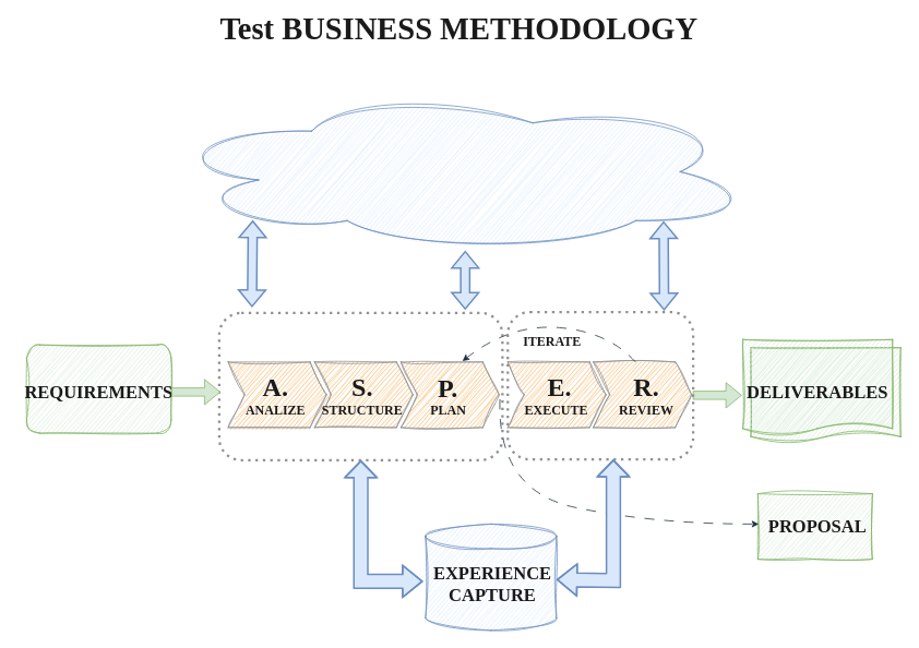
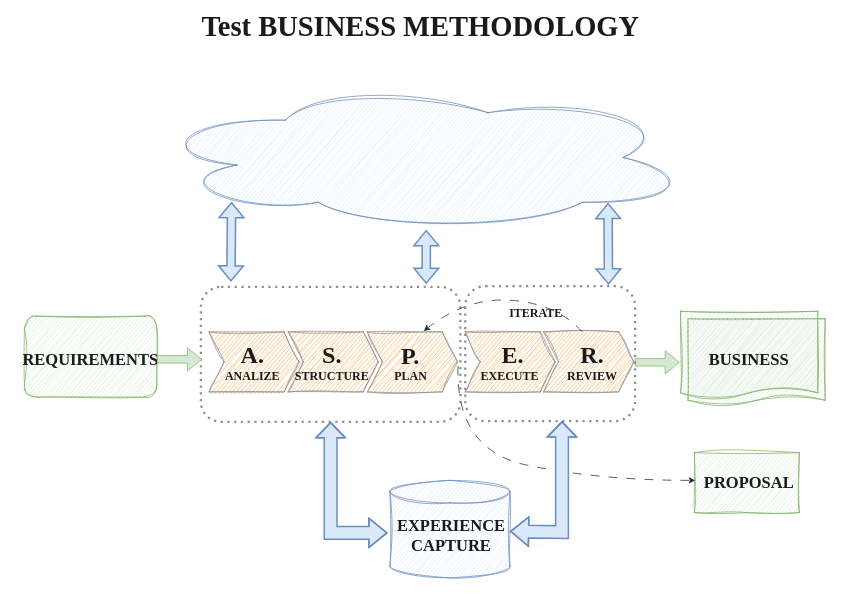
  <mxCell id="0" />
  <mxCell id="1" parent="0" />
  <mxCell id="2" value="&lt;h1&gt;&lt;br&gt;&lt;/h1&gt;" style="shape=document;whiteSpace=wrap;html=1;boundedLbl=1;size=0;labelBackgroundColor=none;fillColor=#d5e8d4;strokeColor=#82b366;sketch=1;jiggle=2;curveFitting=1;align=center;verticalAlign=middle;fontFamily=Helvetica;fontSize=12;" parent="1" vertex="1"><mxGeometry x="925" y="603" width="140" height="80" as="geometry" /></mxCell>
  <mxCell id="3" value="" style="shape=step;perimeter=stepPerimeter;whiteSpace=wrap;html=1;fixedSize=1;sketch=1;jiggle=2;curveFitting=1;strokeColor=#909090;align=center;verticalAlign=middle;fontFamily=Helvetica;fontSize=12;fontColor=#1A1A1A;labelBackgroundColor=none;fillColor=#F5AB50;" parent="1" vertex="1"><mxGeometry x="278" y="442" width="120" height="80" as="geometry" /></mxCell>
  <mxCell id="4" value="" style="shape=step;perimeter=stepPerimeter;whiteSpace=wrap;html=1;fixedSize=1;sketch=1;jiggle=2;curveFitting=1;strokeColor=#909090;align=center;verticalAlign=middle;fontFamily=Helvetica;fontSize=12;fontColor=#1A1A1A;labelBackgroundColor=none;fillColor=#F5AB50;" parent="1" vertex="1"><mxGeometry x="383.5" y="442" width="120" height="80" as="geometry" /></mxCell>
  <mxCell id="5" value="" style="shape=step;perimeter=stepPerimeter;whiteSpace=wrap;html=1;fixedSize=1;sketch=1;jiggle=2;curveFitting=1;strokeColor=#909090;align=center;verticalAlign=middle;fontFamily=Helvetica;fontSize=12;fontColor=#1A1A1A;labelBackgroundColor=none;fillColor=#F5AB50;" parent="1" vertex="1"><mxGeometry x="619.5" y="442" width="120" height="80" as="geometry" /></mxCell>
  <mxCell id="6" value="" style="shape=step;perimeter=stepPerimeter;whiteSpace=wrap;html=1;fixedSize=1;sketch=1;jiggle=2;curveFitting=1;strokeColor=#909090;align=center;verticalAlign=middle;fontFamily=Helvetica;fontSize=12;fontColor=#1A1A1A;labelBackgroundColor=none;fillColor=#F5AB50;" parent="1" vertex="1"><mxGeometry x="489" y="442" width="120" height="80" as="geometry" /></mxCell>
  <mxCell id="7" value="" style="shape=step;perimeter=stepPerimeter;whiteSpace=wrap;html=1;fixedSize=1;sketch=1;jiggle=2;curveFitting=1;strokeColor=#909090;align=center;verticalAlign=middle;fontFamily=Helvetica;fontSize=12;fontColor=#1A1A1A;labelBackgroundColor=none;fillColor=#F5AB50;" parent="1" vertex="1"><mxGeometry x="724" y="442" width="120" height="80" as="geometry" /></mxCell>
  <mxCell id="8" value="" style="rounded=1;whiteSpace=wrap;html=1;sketch=1;jiggle=2;curveFitting=1;strokeColor=#82b366;align=center;verticalAlign=middle;fontFamily=Helvetica;fontSize=12;labelBackgroundColor=none;fillColor=#d5e8d4;" parent="1" vertex="1"><mxGeometry x="31.75" y="421" width="176.5" height="108" as="geometry" /></mxCell>
  <mxCell id="9" value="" style="shape=cylinder3;whiteSpace=wrap;html=1;boundedLbl=1;backgroundOutline=1;size=15;strokeColor=#6c8ebf;align=center;verticalAlign=middle;fontFamily=Helvetica;fontSize=12;labelBackgroundColor=none;fillColor=#dae8fc;sketch=1;curveFitting=1;jiggle=2;" parent="1" vertex="1"><mxGeometry x="519" y="640" width="160" height="130" as="geometry" /></mxCell>
  <mxCell id="10" value="&lt;h1&gt;&lt;br&gt;&lt;/h1&gt;" style="shape=document;whiteSpace=wrap;html=1;boundedLbl=1;size=0.109;labelBackgroundColor=none;fillColor=#d5e8d4;strokeColor=#82b366;sketch=1;jiggle=2;curveFitting=1;align=center;verticalAlign=middle;fontFamily=Helvetica;fontSize=12;" parent="1" vertex="1"><mxGeometry x="916.5" y="424.5" width="183" height="115" as="geometry" /></mxCell>
  <mxCell id="11" value="" style="rounded=1;whiteSpace=wrap;html=1;strokeWidth=3;dashed=1;dashPattern=1 2;glass=1;labelBackgroundColor=none;fillColor=none;strokeColor=#909090;fontColor=#1A1A1A;" parent="1" vertex="1"><mxGeometry x="267" y="382" width="346" height="180" as="geometry" /></mxCell>
  <mxCell id="12" value="&lt;h1&gt;&lt;br&gt;&lt;/h1&gt;" style="shape=document;whiteSpace=wrap;html=1;boundedLbl=1;size=0.109;labelBackgroundColor=none;fillColor=#d5e8d4;strokeColor=#82b366;sketch=1;jiggle=2;curveFitting=1;align=center;verticalAlign=middle;fontFamily=Helvetica;fontSize=12;" parent="1" vertex="1"><mxGeometry x="906.5" y="414.5" width="183" height="115" as="geometry" /></mxCell>
  <mxCell id="13" value="&lt;h1&gt;&lt;br&gt;&lt;/h1&gt;" style="ellipse;shape=cloud;whiteSpace=wrap;html=1;align=center;labelBackgroundColor=none;fillColor=#dae8fc;strokeColor=#6c8ebf;sketch=1;curveFitting=1;jiggle=2;fillStyle=hachure;" parent="1" vertex="1"><mxGeometry x="200" y="110" width="720" height="199" as="geometry" /></mxCell>
  <mxCell id="14" value="" style="shape=flexArrow;endArrow=classic;startArrow=classic;html=1;rounded=0;labelBackgroundColor=none;fontColor=default;fillStyle=solid;strokeColor=#6c8ebf;entryX=0.15;entryY=0.798;entryDx=0;entryDy=0;entryPerimeter=0;strokeWidth=2;fillColor=#dae8fc;" parent="1" target="13" edge="1"><mxGeometry width="100" height="100" relative="1" as="geometry"><mxPoint x="307" y="375" as="sourcePoint" /><mxPoint x="312.5" y="303" as="targetPoint" /></mxGeometry></mxCell>
  <mxCell id="15" value="" style="shape=flexArrow;endArrow=classic;startArrow=classic;html=1;rounded=0;labelBackgroundColor=none;fontColor=default;fillStyle=solid;strokeColor=#6c8ebf;entryX=0.847;entryY=0.804;entryDx=0;entryDy=0;entryPerimeter=0;strokeWidth=2;fillColor=#dae8fc;" parent="1" target="13" edge="1"><mxGeometry width="100" height="100" relative="1" as="geometry"><mxPoint x="810.5" y="379" as="sourcePoint" /><mxPoint x="810.5" y="307" as="targetPoint" /></mxGeometry></mxCell>
  <mxCell id="16" value="" style="shape=flexArrow;endArrow=classic;startArrow=classic;html=1;rounded=0;labelBackgroundColor=none;fontColor=default;fillStyle=solid;strokeColor=#6c8ebf;strokeWidth=2;fillColor=#dae8fc;" parent="1" edge="1"><mxGeometry width="100" height="100" relative="1" as="geometry"><mxPoint x="567.5" y="378" as="sourcePoint" /><mxPoint x="567.5" y="306" as="targetPoint" /></mxGeometry></mxCell>
  <mxCell id="17" value="" style="curved=1;endArrow=classic;html=1;rounded=0;hachureGap=4;fontFamily=Architects Daughter;fontSource=https%3A%2F%2Ffonts.googleapis.com%2Fcss%3Ffamily%3DArchitects%2BDaughter;entryX=0.572;entryY=-0.014;entryDx=0;entryDy=0;entryPerimeter=0;dashed=1;dashPattern=12 12;labelBackgroundColor=none;fontColor=default;strokeColor=#182E3E;" parent="1" edge="1"><mxGeometry width="50" height="50" relative="1" as="geometry"><mxPoint x="775.5" y="442" as="sourcePoint" /><mxPoint x="564.14" y="440.88" as="targetPoint" /><Array as="points"><mxPoint x="742.5" y="405" /><mxPoint x="622.5" y="395" /></Array></mxGeometry></mxCell>
- <mxCell id="18" value="&lt;b&gt;&lt;font style=&quot;font-size: 16px;&quot;&gt;ITERATE&lt;/font&gt;&lt;/b&gt;" style="text;html=1;align=center;verticalAlign=middle;whiteSpace=wrap;rounded=0;fontFamily=Architects Daughter;fontSource=https%3A%2F%2Ffonts.googleapis.com%2Fcss%3Ffamily%3DArchitects%2BDaughter;labelBackgroundColor=none;fontColor=#1A1A1A;" parent="1" vertex="1"><mxGeometry x="643.5" y="401" width="60" height="30" as="geometry" /></mxCell>
+ <mxCell id="18" value="&lt;b&gt;&lt;font style=&quot;font-size: 16px;&quot;&gt;ITERATE&lt;/font&gt;&lt;/b&gt;" style="text;html=1;align=center;verticalAlign=middle;whiteSpace=wrap;rounded=0;fontFamily=Architects Daughter;fontSource=https%3A%2F%2Ffonts.googleapis.com%2Fcss%3Ffamily%3DArchitects%2BDaughter;labelBackgroundColor=none;fontColor=#1A1A1A;" parent="1" vertex="1"><mxGeometry x="683.5" y="401" width="60" height="30" as="geometry" /></mxCell>
  <mxCell id="19" value="&lt;div style=&quot;&quot;&gt;&lt;div style=&quot;&quot;&gt;&lt;b style=&quot;&quot;&gt;&lt;font style=&quot;font-size: 38px;&quot;&gt;Test BUSINESS METHODOLOGY&lt;/font&gt;&lt;/b&gt;&lt;/div&gt;&lt;/div&gt;" style="text;html=1;align=center;verticalAlign=middle;whiteSpace=wrap;rounded=0;fontFamily=Architects Daughter;fontSource=https%3A%2F%2Ffonts.googleapis.com%2Fcss%3Ffamily%3DArchitects%2BDaughter;labelBackgroundColor=none;fontColor=#1A1A1A;" parent="1" vertex="1"><mxGeometry x="130" y="20" width="860" height="30" as="geometry" /></mxCell>
  <mxCell id="20" value="&lt;div style=&quot;&quot;&gt;&lt;span style=&quot;font-size: 22px;&quot;&gt;&lt;b&gt;EXPERIENCE&lt;br&gt;CAPTURE&lt;/b&gt;&lt;/span&gt;&lt;br&gt;&lt;/div&gt;" style="text;html=1;align=center;verticalAlign=middle;whiteSpace=wrap;rounded=0;fontFamily=Architects Daughter;fontSource=https%3A%2F%2Ffonts.googleapis.com%2Fcss%3Ffamily%3DArchitects%2BDaughter;labelBackgroundColor=none;fontColor=#1A1A1A;" parent="1" vertex="1"><mxGeometry x="501" y="683.5" width="200" height="60" as="geometry" /></mxCell>
  <mxCell id="21" value="&lt;div style=&quot;&quot;&gt;&lt;span style=&quot;font-size: 22px;&quot;&gt;&lt;b&gt;REQUIREMENTS&lt;/b&gt;&lt;/span&gt;&lt;br&gt;&lt;/div&gt;" style="text;html=1;align=center;verticalAlign=middle;whiteSpace=wrap;rounded=0;fontFamily=Architects Daughter;fontSource=https%3A%2F%2Ffonts.googleapis.com%2Fcss%3Ffamily%3DArchitects%2BDaughter;labelBackgroundColor=none;fontColor=#1A1A1A;" parent="1" vertex="1"><mxGeometry x="20" y="449" width="200" height="60" as="geometry" /></mxCell>
  <mxCell id="22" value="&lt;div style=&quot;&quot;&gt;&lt;b style=&quot;&quot;&gt;&lt;font style=&quot;font-size: 32px;&quot;&gt;A.&lt;/font&gt;&lt;/b&gt;&lt;br&gt;&lt;/div&gt;" style="text;html=1;align=center;verticalAlign=middle;whiteSpace=wrap;rounded=0;fontFamily=Architects Daughter;fontSource=https%3A%2F%2Ffonts.googleapis.com%2Fcss%3Ffamily%3DArchitects%2BDaughter;labelBackgroundColor=none;fontColor=#1A1A1A;" parent="1" vertex="1"><mxGeometry x="320.5" y="443" width="30" height="60" as="geometry" /></mxCell>
  <mxCell id="23" value="&lt;div style=&quot;&quot;&gt;&lt;b style=&quot;&quot;&gt;&lt;font style=&quot;font-size: 32px;&quot;&gt;S.&lt;/font&gt;&lt;/b&gt;&lt;br&gt;&lt;/div&gt;" style="text;html=1;align=center;verticalAlign=middle;whiteSpace=wrap;rounded=0;fontFamily=Architects Daughter;fontSource=https%3A%2F%2Ffonts.googleapis.com%2Fcss%3Ffamily%3DArchitects%2BDaughter;labelBackgroundColor=none;fontColor=#1A1A1A;" parent="1" vertex="1"><mxGeometry x="426.5" y="443" width="30" height="60" as="geometry" /></mxCell>
  <mxCell id="24" value="&lt;div style=&quot;&quot;&gt;&lt;b style=&quot;&quot;&gt;&lt;font style=&quot;font-size: 32px;&quot;&gt;P.&lt;/font&gt;&lt;/b&gt;&lt;br&gt;&lt;/div&gt;" style="text;html=1;align=center;verticalAlign=middle;whiteSpace=wrap;rounded=0;fontFamily=Architects Daughter;fontSource=https%3A%2F%2Ffonts.googleapis.com%2Fcss%3Ffamily%3DArchitects%2BDaughter;labelBackgroundColor=none;fontColor=#1A1A1A;" parent="1" vertex="1"><mxGeometry x="531" y="443" width="30.5" height="61" as="geometry" /></mxCell>
  <mxCell id="25" value="&lt;div style=&quot;&quot;&gt;&lt;b style=&quot;&quot;&gt;&lt;font style=&quot;font-size: 32px;&quot;&gt;E.&lt;/font&gt;&lt;/b&gt;&lt;br&gt;&lt;/div&gt;" style="text;html=1;align=center;verticalAlign=middle;whiteSpace=wrap;rounded=0;fontFamily=Architects Daughter;fontSource=https%3A%2F%2Ffonts.googleapis.com%2Fcss%3Ffamily%3DArchitects%2BDaughter;labelBackgroundColor=none;fontColor=#1A1A1A;" parent="1" vertex="1"><mxGeometry x="667.5" y="443" width="30" height="60" as="geometry" /></mxCell>
  <mxCell id="26" value="&lt;div style=&quot;&quot;&gt;&lt;b style=&quot;&quot;&gt;&lt;font style=&quot;font-size: 32px;&quot;&gt;R.&lt;/font&gt;&lt;/b&gt;&lt;br&gt;&lt;/div&gt;" style="text;html=1;align=center;verticalAlign=middle;whiteSpace=wrap;rounded=0;fontFamily=Architects Daughter;fontSource=https%3A%2F%2Ffonts.googleapis.com%2Fcss%3Ffamily%3DArchitects%2BDaughter;labelBackgroundColor=none;fontColor=#1A1A1A;" parent="1" vertex="1"><mxGeometry x="773.5" y="443" width="30" height="60" as="geometry" /></mxCell>
  <mxCell id="27" value="&lt;b&gt;&lt;font style=&quot;font-size: 16px;&quot;&gt;ANALIZE&lt;/font&gt;&lt;/b&gt;" style="text;html=1;align=center;verticalAlign=middle;whiteSpace=wrap;rounded=0;fontFamily=Architects Daughter;fontSource=https%3A%2F%2Ffonts.googleapis.com%2Fcss%3Ffamily%3DArchitects%2BDaughter;fontSize=14;labelBackgroundColor=none;fontColor=#1A1A1A;" parent="1" vertex="1"><mxGeometry x="305.5" y="485" width="60" height="30" as="geometry" /></mxCell>
  <mxCell id="28" value="&lt;b&gt;&lt;font style=&quot;font-size: 16px;&quot;&gt;STRUCTURE&lt;/font&gt;&lt;/b&gt;" style="text;html=1;align=center;verticalAlign=middle;whiteSpace=wrap;rounded=0;fontFamily=Architects Daughter;fontSource=https%3A%2F%2Ffonts.googleapis.com%2Fcss%3Ffamily%3DArchitects%2BDaughter;fontSize=14;labelBackgroundColor=none;fontColor=#1A1A1A;" parent="1" vertex="1"><mxGeometry x="411.5" y="485" width="60" height="30" as="geometry" /></mxCell>
  <mxCell id="29" value="&lt;b&gt;&lt;font style=&quot;font-size: 16px;&quot;&gt;EXECUTE&lt;/font&gt;&lt;/b&gt;" style="text;html=1;align=center;verticalAlign=middle;whiteSpace=wrap;rounded=0;fontFamily=Architects Daughter;fontSource=https%3A%2F%2Ffonts.googleapis.com%2Fcss%3Ffamily%3DArchitects%2BDaughter;fontSize=14;labelBackgroundColor=none;fontColor=#1A1A1A;" parent="1" vertex="1"><mxGeometry x="648.5" y="485" width="60" height="30" as="geometry" /></mxCell>
  <mxCell id="30" value="&lt;b&gt;&lt;font style=&quot;font-size: 16px;&quot;&gt;PLAN&lt;/font&gt;&lt;/b&gt;" style="text;html=1;align=center;verticalAlign=middle;whiteSpace=wrap;rounded=0;fontFamily=Architects Daughter;fontSource=https%3A%2F%2Ffonts.googleapis.com%2Fcss%3Ffamily%3DArchitects%2BDaughter;fontSize=14;labelBackgroundColor=none;fontColor=#1A1A1A;" parent="1" vertex="1"><mxGeometry x="516.5" y="485" width="60" height="30" as="geometry" /></mxCell>
  <mxCell id="31" value="&lt;b&gt;&lt;font style=&quot;font-size: 16px;&quot;&gt;REVIEW&lt;/font&gt;&lt;/b&gt;" style="text;html=1;align=center;verticalAlign=middle;whiteSpace=wrap;rounded=0;fontFamily=Architects Daughter;fontSource=https%3A%2F%2Ffonts.googleapis.com%2Fcss%3Ffamily%3DArchitects%2BDaughter;fontSize=14;labelBackgroundColor=none;fontColor=#1A1A1A;" parent="1" vertex="1"><mxGeometry x="758.5" y="485" width="60" height="30" as="geometry" /></mxCell>
  <mxCell id="32" value="" style="shape=flexArrow;endArrow=classic;html=1;rounded=0;hachureGap=4;fontFamily=Architects Daughter;fontSource=https%3A%2F%2Ffonts.googleapis.com%2Fcss%3Ffamily%3DArchitects%2BDaughter;labelBackgroundColor=none;fontColor=default;fillStyle=solid;strokeColor=#82b366;fillColor=#d5e8d4;" parent="1" edge="1"><mxGeometry width="50" height="50" relative="1" as="geometry"><mxPoint x="845.5" y="482.66" as="sourcePoint" /><mxPoint x="905.5" y="482.66" as="targetPoint" /></mxGeometry></mxCell>
  <mxCell id="33" value="" style="shape=flexArrow;endArrow=classic;html=1;rounded=0;hachureGap=4;fontFamily=Architects Daughter;fontSource=https%3A%2F%2Ffonts.googleapis.com%2Fcss%3Ffamily%3DArchitects%2BDaughter;labelBackgroundColor=none;fontColor=default;fillStyle=solid;strokeColor=#82b366;fillColor=#d5e8d4;" parent="1" edge="1"><mxGeometry width="50" height="50" relative="1" as="geometry"><mxPoint x="208.5" y="478.66" as="sourcePoint" /><mxPoint x="268.5" y="478.66" as="targetPoint" /></mxGeometry></mxCell>
- <mxCell id="34" value="&lt;div style=&quot;&quot;&gt;&lt;span style=&quot;font-size: 22px;&quot;&gt;&lt;b&gt;DELIVERABLES&lt;/b&gt;&lt;/span&gt;&lt;br&gt;&lt;/div&gt;" style="text;html=1;align=center;verticalAlign=middle;whiteSpace=wrap;rounded=0;fontFamily=Architects Daughter;fontSource=https%3A%2F%2Ffonts.googleapis.com%2Fcss%3Ffamily%3DArchitects%2BDaughter;labelBackgroundColor=none;fontColor=#1A1A1A;" parent="1" vertex="1"><mxGeometry x="897.5" y="449" width="200" height="60" as="geometry" /></mxCell>
+ <mxCell id="34" value="&lt;div style=&quot;&quot;&gt;&lt;span style=&quot;font-size: 22px;&quot;&gt;&lt;b&gt;BUSINESS&lt;/b&gt;&lt;/span&gt;&lt;br&gt;&lt;/div&gt;" style="text;html=1;align=center;verticalAlign=middle;whiteSpace=wrap;rounded=0;fontFamily=Architects Daughter;fontSource=https%3A%2F%2Ffonts.googleapis.com%2Fcss%3Ffamily%3DArchitects%2BDaughter;labelBackgroundColor=none;fontColor=#1A1A1A;" parent="1" vertex="1"><mxGeometry x="897.5" y="449" width="200" height="60" as="geometry" /></mxCell>
  <mxCell id="35" value="&lt;div style=&quot;&quot;&gt;&lt;span style=&quot;font-size: 22px;&quot;&gt;&lt;b&gt;PROPOSAL&lt;/b&gt;&lt;/span&gt;&lt;br&gt;&lt;/div&gt;" style="text;html=1;align=center;verticalAlign=middle;whiteSpace=wrap;rounded=0;fontFamily=Architects Daughter;fontSource=https%3A%2F%2Ffonts.googleapis.com%2Fcss%3Ffamily%3DArchitects%2BDaughter;labelBackgroundColor=none;fontColor=#1A1A1A;" parent="1" vertex="1"><mxGeometry x="897.5" y="613" width="200" height="60" as="geometry" /></mxCell>
  <mxCell id="36" value="" style="curved=1;endArrow=classic;html=1;rounded=0;strokeColor=#182E3E;fontFamily=Helvetica;fontSize=12;fontColor=#1A1A1A;labelBackgroundColor=none;exitX=0.991;exitY=0.586;exitDx=0;exitDy=0;exitPerimeter=0;entryX=0.143;entryY=0.45;entryDx=0;entryDy=0;entryPerimeter=0;dashed=1;dashPattern=12 12;" parent="1" source="11" target="35" edge="1"><mxGeometry width="50" height="50" relative="1" as="geometry"><mxPoint x="875" y="720" as="sourcePoint" /><mxPoint x="916" y="670" as="targetPoint" /><Array as="points"><mxPoint x="606" y="600" /><mxPoint x="800" y="640" /></Array></mxGeometry></mxCell>
  <mxCell id="37" value="" style="rounded=1;whiteSpace=wrap;html=1;strokeWidth=3;dashed=1;dashPattern=1 2;glass=1;labelBackgroundColor=none;fillColor=none;strokeColor=#909090;fontColor=#1A1A1A;" parent="1" vertex="1"><mxGeometry x="619.5" y="381" width="226.5" height="180" as="geometry" /></mxCell>
  <mxCell id="38" value="" style="shape=flexArrow;endArrow=classic;startArrow=classic;html=1;rounded=0;strokeColor=#6c8ebf;fontFamily=Helvetica;fontSize=12;fontColor=#1A1A1A;labelBackgroundColor=none;entryX=0.5;entryY=1;entryDx=0;entryDy=0;width=16;startSize=7.326;strokeWidth=2;fillColor=#dae8fc;" parent="1" target="11" edge="1"><mxGeometry width="100" height="100" relative="1" as="geometry"><mxPoint x="516" y="710" as="sourcePoint" /><mxPoint x="456.5" y="598.41" as="targetPoint" /><Array as="points"><mxPoint x="440" y="710" /></Array></mxGeometry></mxCell>
  <mxCell id="39" value="" style="shape=flexArrow;endArrow=classic;startArrow=classic;html=1;rounded=0;strokeColor=#6c8ebf;fontFamily=Helvetica;fontSize=12;fontColor=#1A1A1A;labelBackgroundColor=none;entryX=0.5;entryY=1;entryDx=0;entryDy=0;width=16;startSize=7.326;strokeWidth=2;fillColor=#dae8fc;" parent="1" edge="1"><mxGeometry width="100" height="100" relative="1" as="geometry"><mxPoint x="679" y="708" as="sourcePoint" /><mxPoint x="748.5" y="561" as="targetPoint" /><Array as="points"><mxPoint x="748.5" y="709" /></Array></mxGeometry></mxCell>
